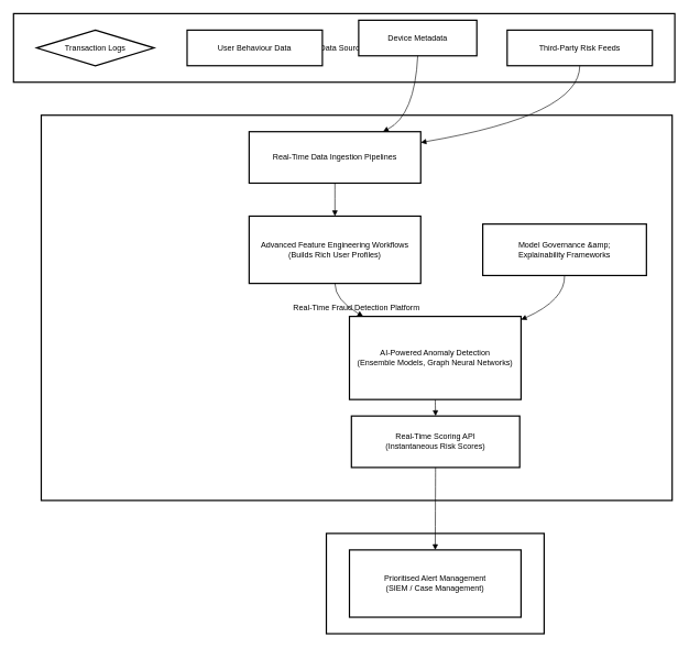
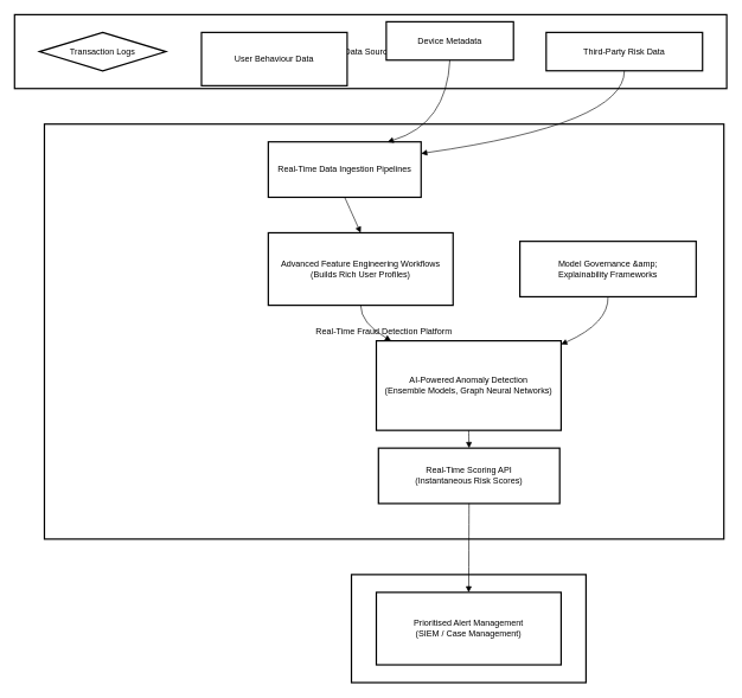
  <mxCell id="0" />
  <mxCell id="1" parent="0" />
  <mxCell id="2" value="Business Systems" style="whiteSpace=wrap;strokeWidth=2;" vertex="1" parent="1"><mxGeometry x="494" y="808" width="330" height="152" as="geometry" /></mxCell>
  <mxCell id="3" value="Real-Time Fraud Detection Platform" style="whiteSpace=wrap;strokeWidth=2;" vertex="1" parent="1"><mxGeometry x="62" y="174" width="956" height="584" as="geometry" /></mxCell>
  <mxCell id="4" value="Data Sources" style="whiteSpace=wrap;strokeWidth=2;" vertex="1" parent="1"><mxGeometry x="20" y="20" width="1002" height="104" as="geometry" /></mxCell>
  <mxCell id="5" value="Transaction Logs" style="rhombus;whiteSpace=wrap;strokeWidth=2;" vertex="1" parent="1"><mxGeometry x="55" y="45" width="178" height="54" as="geometry" /></mxCell>
- <mxCell id="6" value="User Behaviour Data" style="whiteSpace=wrap;strokeWidth=2;" vertex="1" parent="1"><mxGeometry x="283" y="45" width="205" height="54" as="geometry" /></mxCell>
+ <mxCell id="6" value="User Behaviour Data" style="whiteSpace=wrap;strokeWidth=2;" vertex="1" parent="1"><mxGeometry x="283" y="45" width="205" height="75" as="geometry" /></mxCell>
  <mxCell id="7" value="Device Metadata" style="whiteSpace=wrap;strokeWidth=2;" vertex="1" parent="1"><mxGeometry x="543" y="30" width="179" height="54" as="geometry" /></mxCell>
- <mxCell id="8" value="Third-Party Risk Feeds" style="whiteSpace=wrap;strokeWidth=2;" vertex="1" parent="1"><mxGeometry x="768" y="45" width="220" height="54" as="geometry" /></mxCell>
- <mxCell id="9" value="Real-Time Data Ingestion Pipelines" style="whiteSpace=wrap;strokeWidth=2;" vertex="1" parent="1"><mxGeometry x="377" y="199" width="260" height="78" as="geometry" /></mxCell>
+ <mxCell id="8" value="Third-Party Risk Data" style="whiteSpace=wrap;strokeWidth=2;" vertex="1" parent="1"><mxGeometry x="768" y="45" width="220" height="54" as="geometry" /></mxCell>
+ <mxCell id="9" value="Real-Time Data Ingestion Pipelines" style="whiteSpace=wrap;strokeWidth=2;" vertex="1" parent="1"><mxGeometry x="377" y="199" width="215" height="78" as="geometry" /></mxCell>
  <mxCell id="10" value="Advanced Feature Engineering Workflows &#10;(Builds Rich User Profiles)" style="whiteSpace=wrap;strokeWidth=2;" vertex="1" parent="1"><mxGeometry x="377" y="327" width="260" height="102" as="geometry" /></mxCell>
  <mxCell id="11" value="AI-Powered Anomaly Detection &#10;(Ensemble Models, Graph Neural Networks)" style="whiteSpace=wrap;strokeWidth=2;" vertex="1" parent="1"><mxGeometry x="529" y="479" width="260" height="126" as="geometry" /></mxCell>
  <mxCell id="12" value="Real-Time Scoring API &#10;(Instantaneous Risk Scores)" style="whiteSpace=wrap;strokeWidth=2;" vertex="1" parent="1"><mxGeometry x="532" y="630" width="255" height="78" as="geometry" /></mxCell>
  <mxCell id="13" value="Model Governance &amp;amp; &#10;Explainability Frameworks" style="whiteSpace=wrap;strokeWidth=2;" vertex="1" parent="1"><mxGeometry x="731" y="339" width="248" height="78" as="geometry" /></mxCell>
  <mxCell id="14" value="Prioritised Alert Management &#10;(SIEM / Case Management)" style="whiteSpace=wrap;strokeWidth=2;" vertex="1" parent="1"><mxGeometry x="529" y="833" width="260" height="102" as="geometry" /></mxCell>
  <mxCell id="15" value="" style="curved=1;startArrow=none;endArrow=block;exitX=0.5;exitY=1;entryX=0.78;entryY=0;rounded=0;" edge="1" parent="1" source="7" target="9"><mxGeometry relative="1" as="geometry"><Array as="points"><mxPoint x="628" y="174" /></Array></mxGeometry></mxCell>
  <mxCell id="16" value="" style="curved=1;startArrow=none;endArrow=block;exitX=0.5;exitY=1;entryX=1;entryY=0.21;rounded=0;" edge="1" parent="1" source="8" target="9"><mxGeometry relative="1" as="geometry"><Array as="points"><mxPoint x="878" y="174" /></Array></mxGeometry></mxCell>
  <mxCell id="17" value="" style="curved=1;startArrow=none;endArrow=block;exitX=0.5;exitY=1;entryX=0.5;entryY=0;rounded=0;" edge="1" parent="1" source="9" target="10"><mxGeometry relative="1" as="geometry"><Array as="points" /></mxGeometry></mxCell>
  <mxCell id="18" value="" style="curved=1;startArrow=none;endArrow=block;exitX=0.5;exitY=1;entryX=0.08;entryY=0;rounded=0;" edge="1" parent="1" source="10" target="11"><mxGeometry relative="1" as="geometry"><Array as="points"><mxPoint x="507" y="454" /></Array></mxGeometry></mxCell>
  <mxCell id="19" value="" style="curved=1;startArrow=none;endArrow=block;exitX=0.5;exitY=1;entryX=0.5;entryY=0;rounded=0;" edge="1" parent="1" source="11" target="12"><mxGeometry relative="1" as="geometry"><Array as="points" /></mxGeometry></mxCell>
  <mxCell id="20" value="" style="curved=1;startArrow=none;endArrow=block;exitX=0.5;exitY=1;entryX=0.5;entryY=0;rounded=0;" edge="1" parent="1" source="12" target="14"><mxGeometry relative="1" as="geometry"><Array as="points" /></mxGeometry></mxCell>
  <mxCell id="21" value="" style="curved=1;startArrow=none;endArrow=block;exitX=0.5;exitY=1;entryX=1;entryY=0.04;rounded=0;" edge="1" parent="1" source="13" target="11"><mxGeometry relative="1" as="geometry"><Array as="points"><mxPoint x="856" y="454" /></Array></mxGeometry></mxCell>
